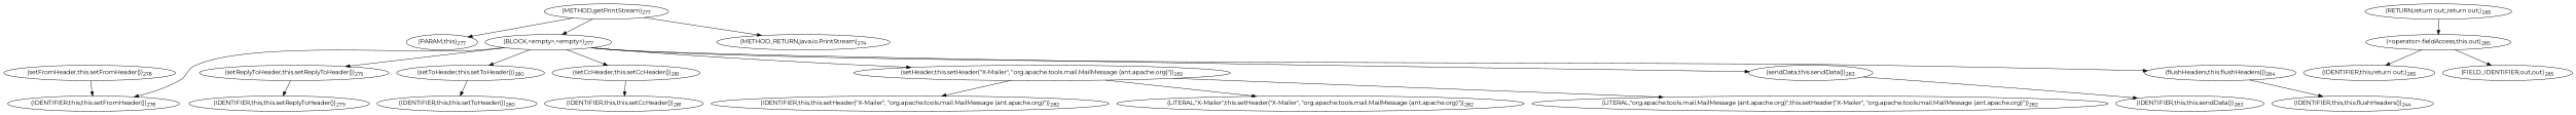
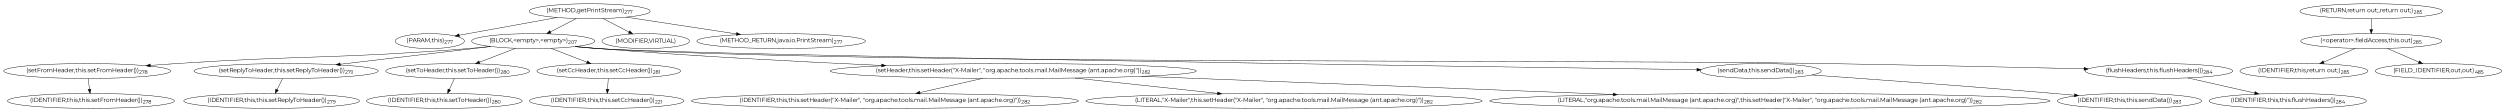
  digraph {
    fontname=Montserrat
    node [fontname=Montserrat]
    edge [fontname=Montserrat]
    n1 [label=<(METHOD,getPrintStream)<SUB>277</SUB>>]
    n2 [label=<(PARAM,this)<SUB>277</SUB>>]
-   n3 [label=<(BLOCK,&lt;empty&gt;,&lt;empty&gt;)<SUB>277</SUB>>]
-   n5 [label=<(METHOD_RETURN,java.io.PrintStream)<SUB>274</SUB>>]
+   n3 [label=<(BLOCK,&lt;empty&gt;,&lt;empty&gt;)<SUB>207</SUB>>]
+   n4 [label=<(MODIFIER,VIRTUAL)>]
+   n5 [label=<(METHOD_RETURN,java.io.PrintStream)<SUB>277</SUB>>]
    n6 [label=<(setFromHeader,this.setFromHeader())<SUB>278</SUB>>]
    n7 [label=<(setReplyToHeader,this.setReplyToHeader())<SUB>279</SUB>>]
    n8 [label=<(setToHeader,this.setToHeader())<SUB>280</SUB>>]
    n9 [label=<(setCcHeader,this.setCcHeader())<SUB>281</SUB>>]
    n10 [label=<(setHeader,this.setHeader(&quot;X-Mailer&quot;, &quot;org.apache.tools.mail.MailMessage (ant.apache.org)&quot;))<SUB>282</SUB>>]
    n11 [label=<(sendData,this.sendData())<SUB>283</SUB>>]
    n12 [label=<(flushHeaders,this.flushHeaders())<SUB>284</SUB>>]
    n13 [label=<(IDENTIFIER,this,this.setFromHeader())<SUB>278</SUB>>]
    n14 [label=<(IDENTIFIER,this,this.setReplyToHeader())<SUB>279</SUB>>]
    n15 [label=<(IDENTIFIER,this,this.setToHeader())<SUB>280</SUB>>]
-   n16 [label=<(IDENTIFIER,this,this.setCcHeader())<SUB>281</SUB>>]
+   n16 [label=<(IDENTIFIER,this,this.setCcHeader())<SUB>221</SUB>>]
    n17 [label=<(IDENTIFIER,this,this.setHeader(&quot;X-Mailer&quot;, &quot;org.apache.tools.mail.MailMessage (ant.apache.org)&quot;))<SUB>282</SUB>>]
    n18 [label=<(LITERAL,&quot;X-Mailer&quot;,this.setHeader(&quot;X-Mailer&quot;, &quot;org.apache.tools.mail.MailMessage (ant.apache.org)&quot;))<SUB>282</SUB>>]
    n19 [label=<(LITERAL,&quot;org.apache.tools.mail.MailMessage (ant.apache.org)&quot;,this.setHeader(&quot;X-Mailer&quot;, &quot;org.apache.tools.mail.MailMessage (ant.apache.org)&quot;))<SUB>282</SUB>>]
    n20 [label=<(IDENTIFIER,this,this.sendData())<SUB>283</SUB>>]
-   n21 [label=<(IDENTIFIER,this,this.flushHeaders())<SUB>244</SUB>>]
+   n21 [label=<(IDENTIFIER,this,this.flushHeaders())<SUB>284</SUB>>]
    n22 [label=<(RETURN,return out;,return out;)<SUB>285</SUB>>]
    n23 [label=<(&lt;operator&gt;.fieldAccess,this.out)<SUB>285</SUB>>]
    n24 [label=<(IDENTIFIER,this,return out;)<SUB>285</SUB>>]
-   n25 [label=<(FIELD_IDENTIFIER,out,out)<SUB>285</SUB>>]
+   n25 [label=<(FIELD_IDENTIFIER,out,out)<SUB>485</SUB>>]
    n1 -> n2
    n1 -> n3
+   n1 -> n4
    n1 -> n5
-   n3 -> n13
+   n3 -> n6
    n3 -> n7
    n3 -> n8
    n3 -> n9
    n3 -> n10
    n3 -> n11
    n3 -> n12
    n6 -> n13
    n7 -> n14
    n8 -> n15
    n9 -> n16
    n10 -> n17
    n10 -> n18
    n10 -> n19
    n11 -> n20
    n12 -> n21
    n22 -> n23
    n23 -> n24
    n23 -> n25
  }
